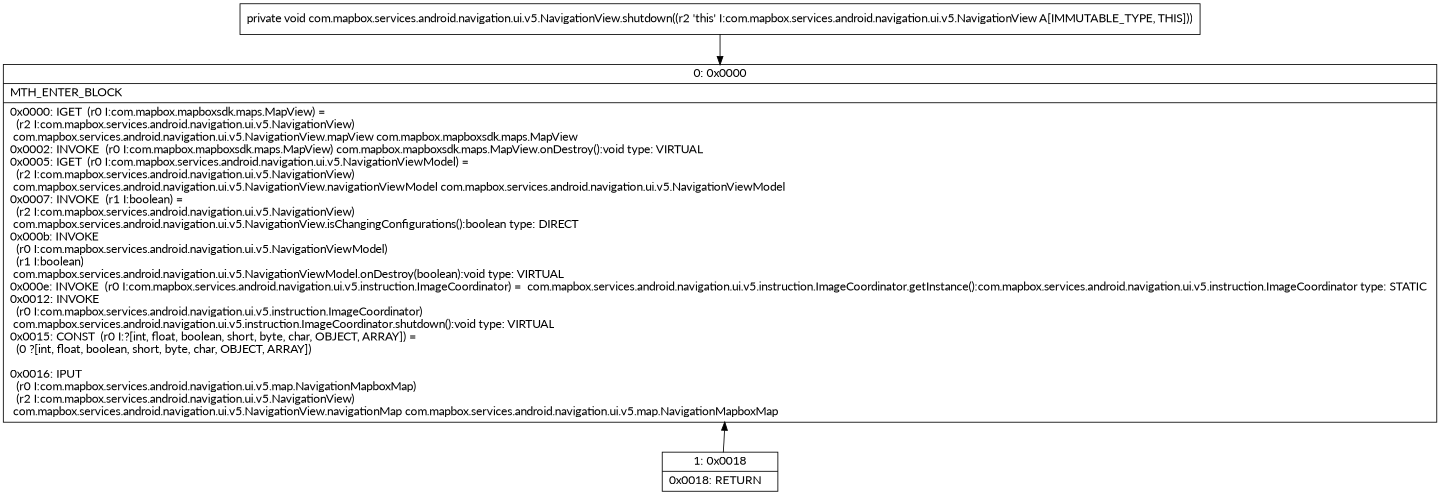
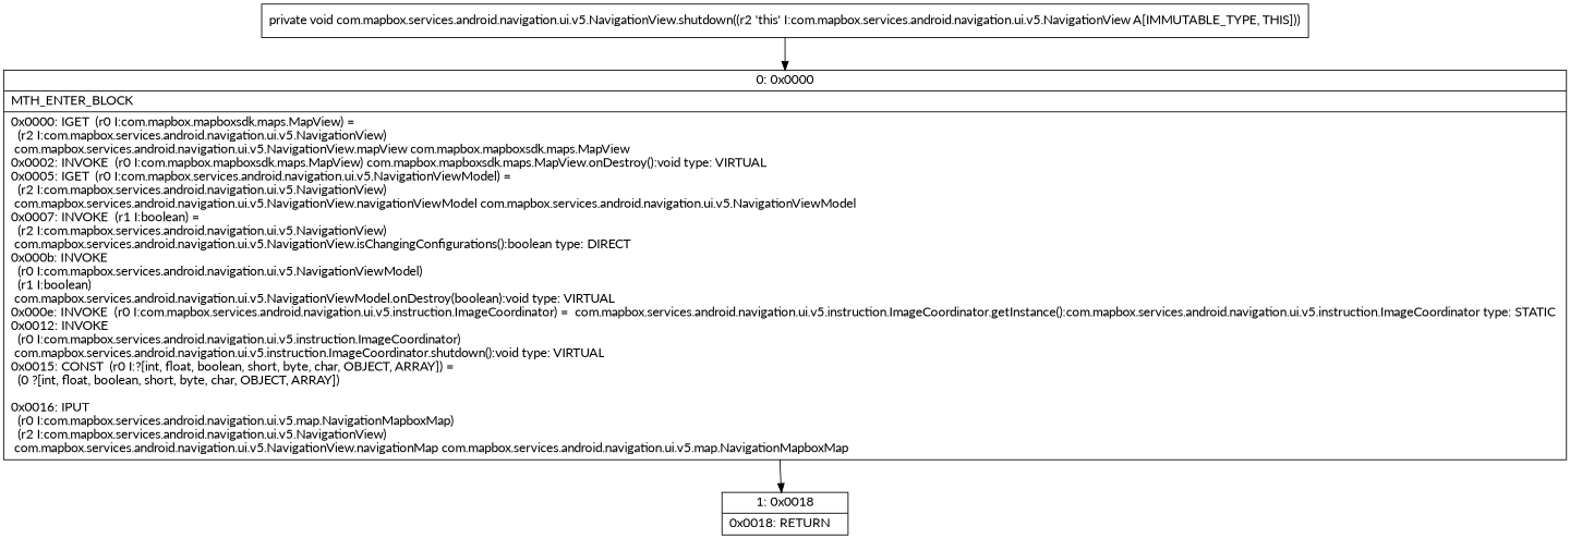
  digraph {
    fontname=Lato
    node [shape=record fontname=Lato]
    edge [fontname=Lato]
    n1 [label="{0\:\ 0x0000|MTH_ENTER_BLOCK\l|0x0000: IGET  (r0 I:com.mapbox.mapboxsdk.maps.MapView) = \l  (r2 I:com.mapbox.services.android.navigation.ui.v5.NavigationView)\l com.mapbox.services.android.navigation.ui.v5.NavigationView.mapView com.mapbox.mapboxsdk.maps.MapView \l0x0002: INVOKE  (r0 I:com.mapbox.mapboxsdk.maps.MapView) com.mapbox.mapboxsdk.maps.MapView.onDestroy():void type: VIRTUAL \l0x0005: IGET  (r0 I:com.mapbox.services.android.navigation.ui.v5.NavigationViewModel) = \l  (r2 I:com.mapbox.services.android.navigation.ui.v5.NavigationView)\l com.mapbox.services.android.navigation.ui.v5.NavigationView.navigationViewModel com.mapbox.services.android.navigation.ui.v5.NavigationViewModel \l0x0007: INVOKE  (r1 I:boolean) = \l  (r2 I:com.mapbox.services.android.navigation.ui.v5.NavigationView)\l com.mapbox.services.android.navigation.ui.v5.NavigationView.isChangingConfigurations():boolean type: DIRECT \l0x000b: INVOKE  \l  (r0 I:com.mapbox.services.android.navigation.ui.v5.NavigationViewModel)\l  (r1 I:boolean)\l com.mapbox.services.android.navigation.ui.v5.NavigationViewModel.onDestroy(boolean):void type: VIRTUAL \l0x000e: INVOKE  (r0 I:com.mapbox.services.android.navigation.ui.v5.instruction.ImageCoordinator) =  com.mapbox.services.android.navigation.ui.v5.instruction.ImageCoordinator.getInstance():com.mapbox.services.android.navigation.ui.v5.instruction.ImageCoordinator type: STATIC \l0x0012: INVOKE  \l  (r0 I:com.mapbox.services.android.navigation.ui.v5.instruction.ImageCoordinator)\l com.mapbox.services.android.navigation.ui.v5.instruction.ImageCoordinator.shutdown():void type: VIRTUAL \l0x0015: CONST  (r0 I:?[int, float, boolean, short, byte, char, OBJECT, ARRAY]) = \l  (0 ?[int, float, boolean, short, byte, char, OBJECT, ARRAY])\l \l0x0016: IPUT  \l  (r0 I:com.mapbox.services.android.navigation.ui.v5.map.NavigationMapboxMap)\l  (r2 I:com.mapbox.services.android.navigation.ui.v5.NavigationView)\l com.mapbox.services.android.navigation.ui.v5.NavigationView.navigationMap com.mapbox.services.android.navigation.ui.v5.map.NavigationMapboxMap \l}"]
    n2 [label="{1\:\ 0x0018|0x0018: RETURN   \l}"]
    n3 [label="{private void com.mapbox.services.android.navigation.ui.v5.NavigationView.shutdown((r2 'this' I:com.mapbox.services.android.navigation.ui.v5.NavigationView A[IMMUTABLE_TYPE, THIS])) }"]
-   n2 -> n1
+   n1 -> n2
    n3 -> n1
  }
